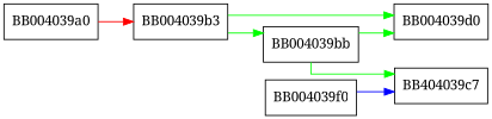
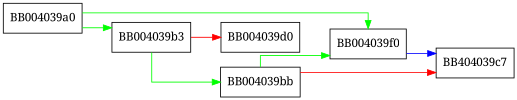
  digraph {
    fontname="Noto Serif"
    rankdir=LR
    splines=ortho
    node [fontname="Noto Serif" shape=box]
    edge [color=green fontname="Noto Serif"]
    BB004039a0
    BB004039f0
    BB004039b3
    n4 [label=BB404039c7]
    BB004039d0
    BB004039bb
-   BB004039a0 -> BB004039b3 [color=red]
+   BB004039a0 -> BB004039f0
+   BB004039a0 -> BB004039b3
    BB004039f0 -> n4 [color=blue]
-   BB004039b3 -> BB004039d0
+   BB004039b3 -> BB004039d0 [color=red]
    BB004039b3 -> BB004039bb
-   BB004039bb -> n4
-   BB004039bb -> BB004039d0
+   BB004039bb -> n4 [color=red]
+   BB004039bb -> BB004039f0
  }
